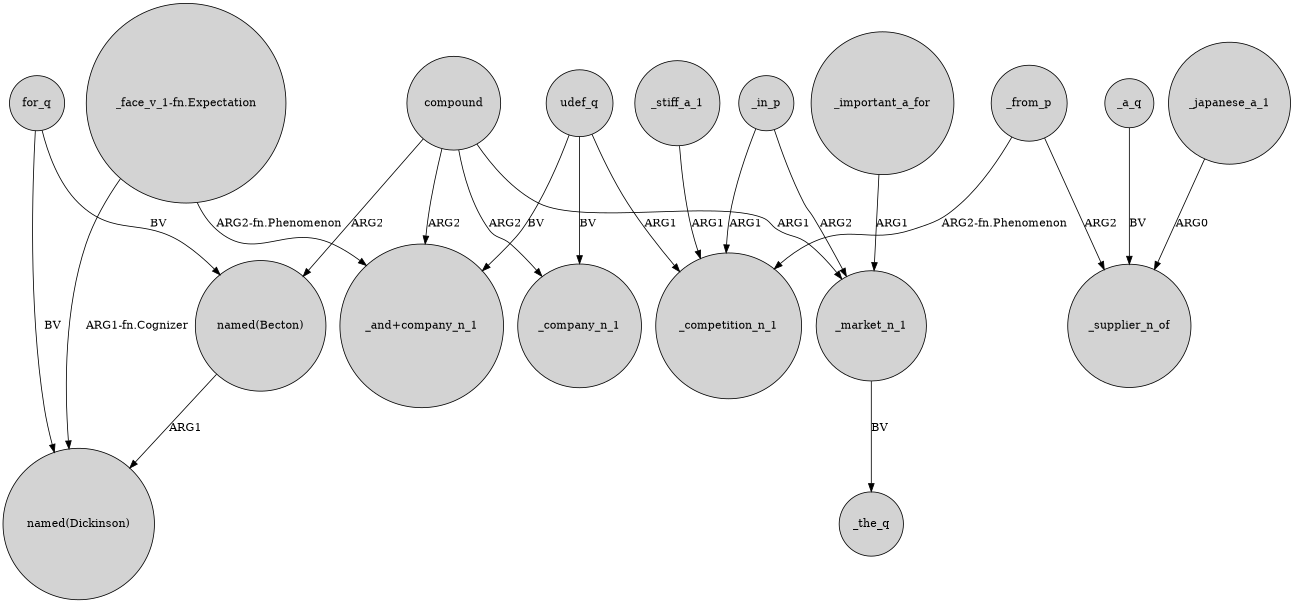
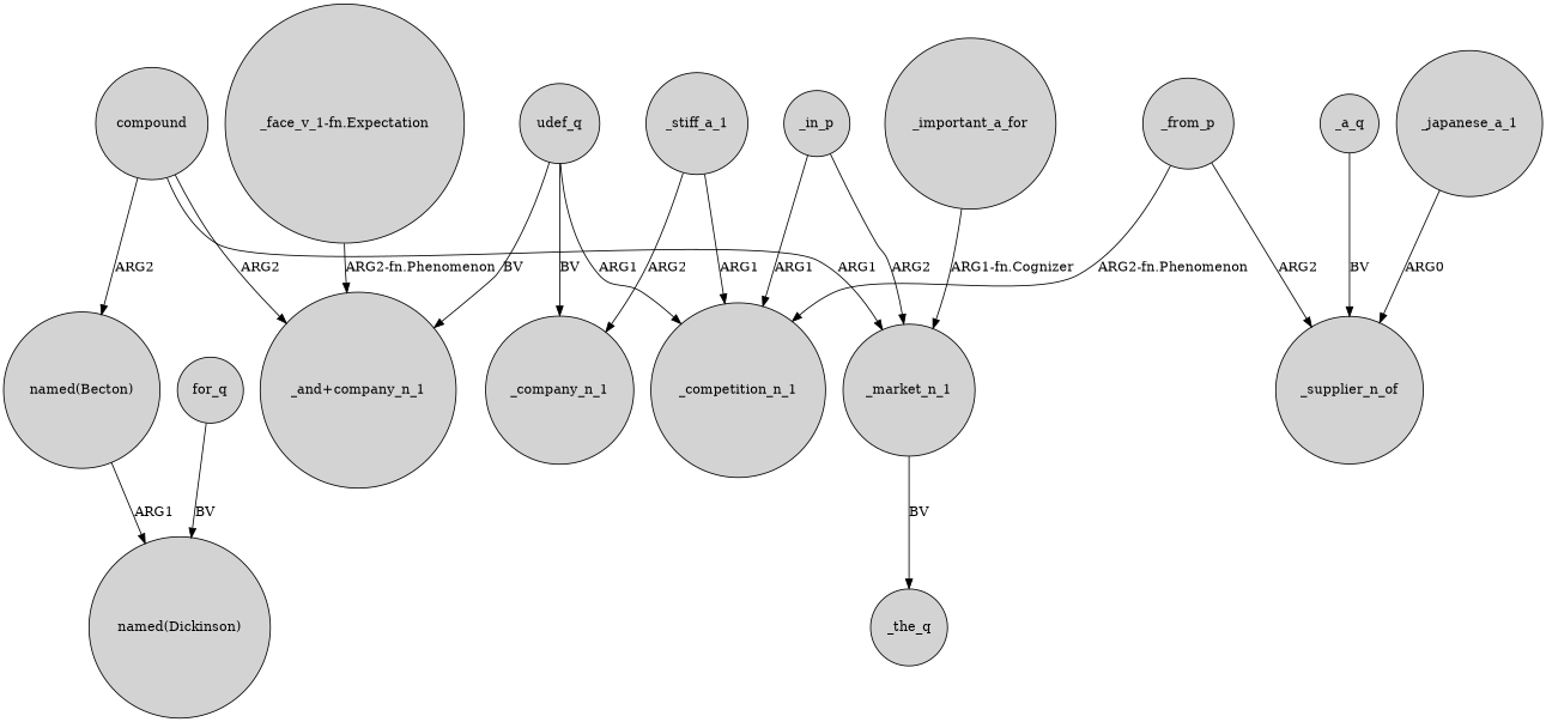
  digraph {
    node [shape=circle style=filled]
    n1 [label=for_q]
    "named(Dickinson)"
    "named(Becton)"
    compound
    "_and+company_n_1"
    n6 [label=_company_n_1]
    _market_n_1
    _the_q
    _from_p
    _supplier_n_of
    _competition_n_1
    _in_p
    udef_q
    _a_q
    _stiff_a_1
    "_face_v_1-fn.Expectation"
    _japanese_a_1
    _important_a_for
    n1 -> "named(Dickinson)" [label=BV]
-   n1 -> "named(Becton)" [label=BV]
    "named(Becton)" -> "named(Dickinson)" [label=ARG1]
    compound -> "named(Becton)" [label=ARG2]
    compound -> "_and+company_n_1" [label=ARG2]
-   compound -> n6 [label=ARG2]
+   _stiff_a_1 -> n6 [label=ARG2]
    compound -> _market_n_1 [label=ARG1]
    _market_n_1 -> _the_q [label=BV]
    _from_p -> _supplier_n_of [label=ARG2]
    _from_p -> _competition_n_1 [label="ARG2-fn.Phenomenon"]
    _in_p -> _market_n_1 [label=ARG2]
    _in_p -> _competition_n_1 [label=ARG1]
    udef_q -> "_and+company_n_1" [label=BV]
    udef_q -> n6 [label=BV]
    udef_q -> _competition_n_1 [label=ARG1]
    _a_q -> _supplier_n_of [label=BV]
    _stiff_a_1 -> _competition_n_1 [label=ARG1]
-   "_face_v_1-fn.Expectation" -> "named(Dickinson)" [label="ARG1-fn.Cognizer"]
    "_face_v_1-fn.Expectation" -> "_and+company_n_1" [label="ARG2-fn.Phenomenon"]
    _japanese_a_1 -> _supplier_n_of [label=ARG0]
-   _important_a_for -> _market_n_1 [label=ARG1]
+   _important_a_for -> _market_n_1 [label="ARG1-fn.Cognizer"]
  }
